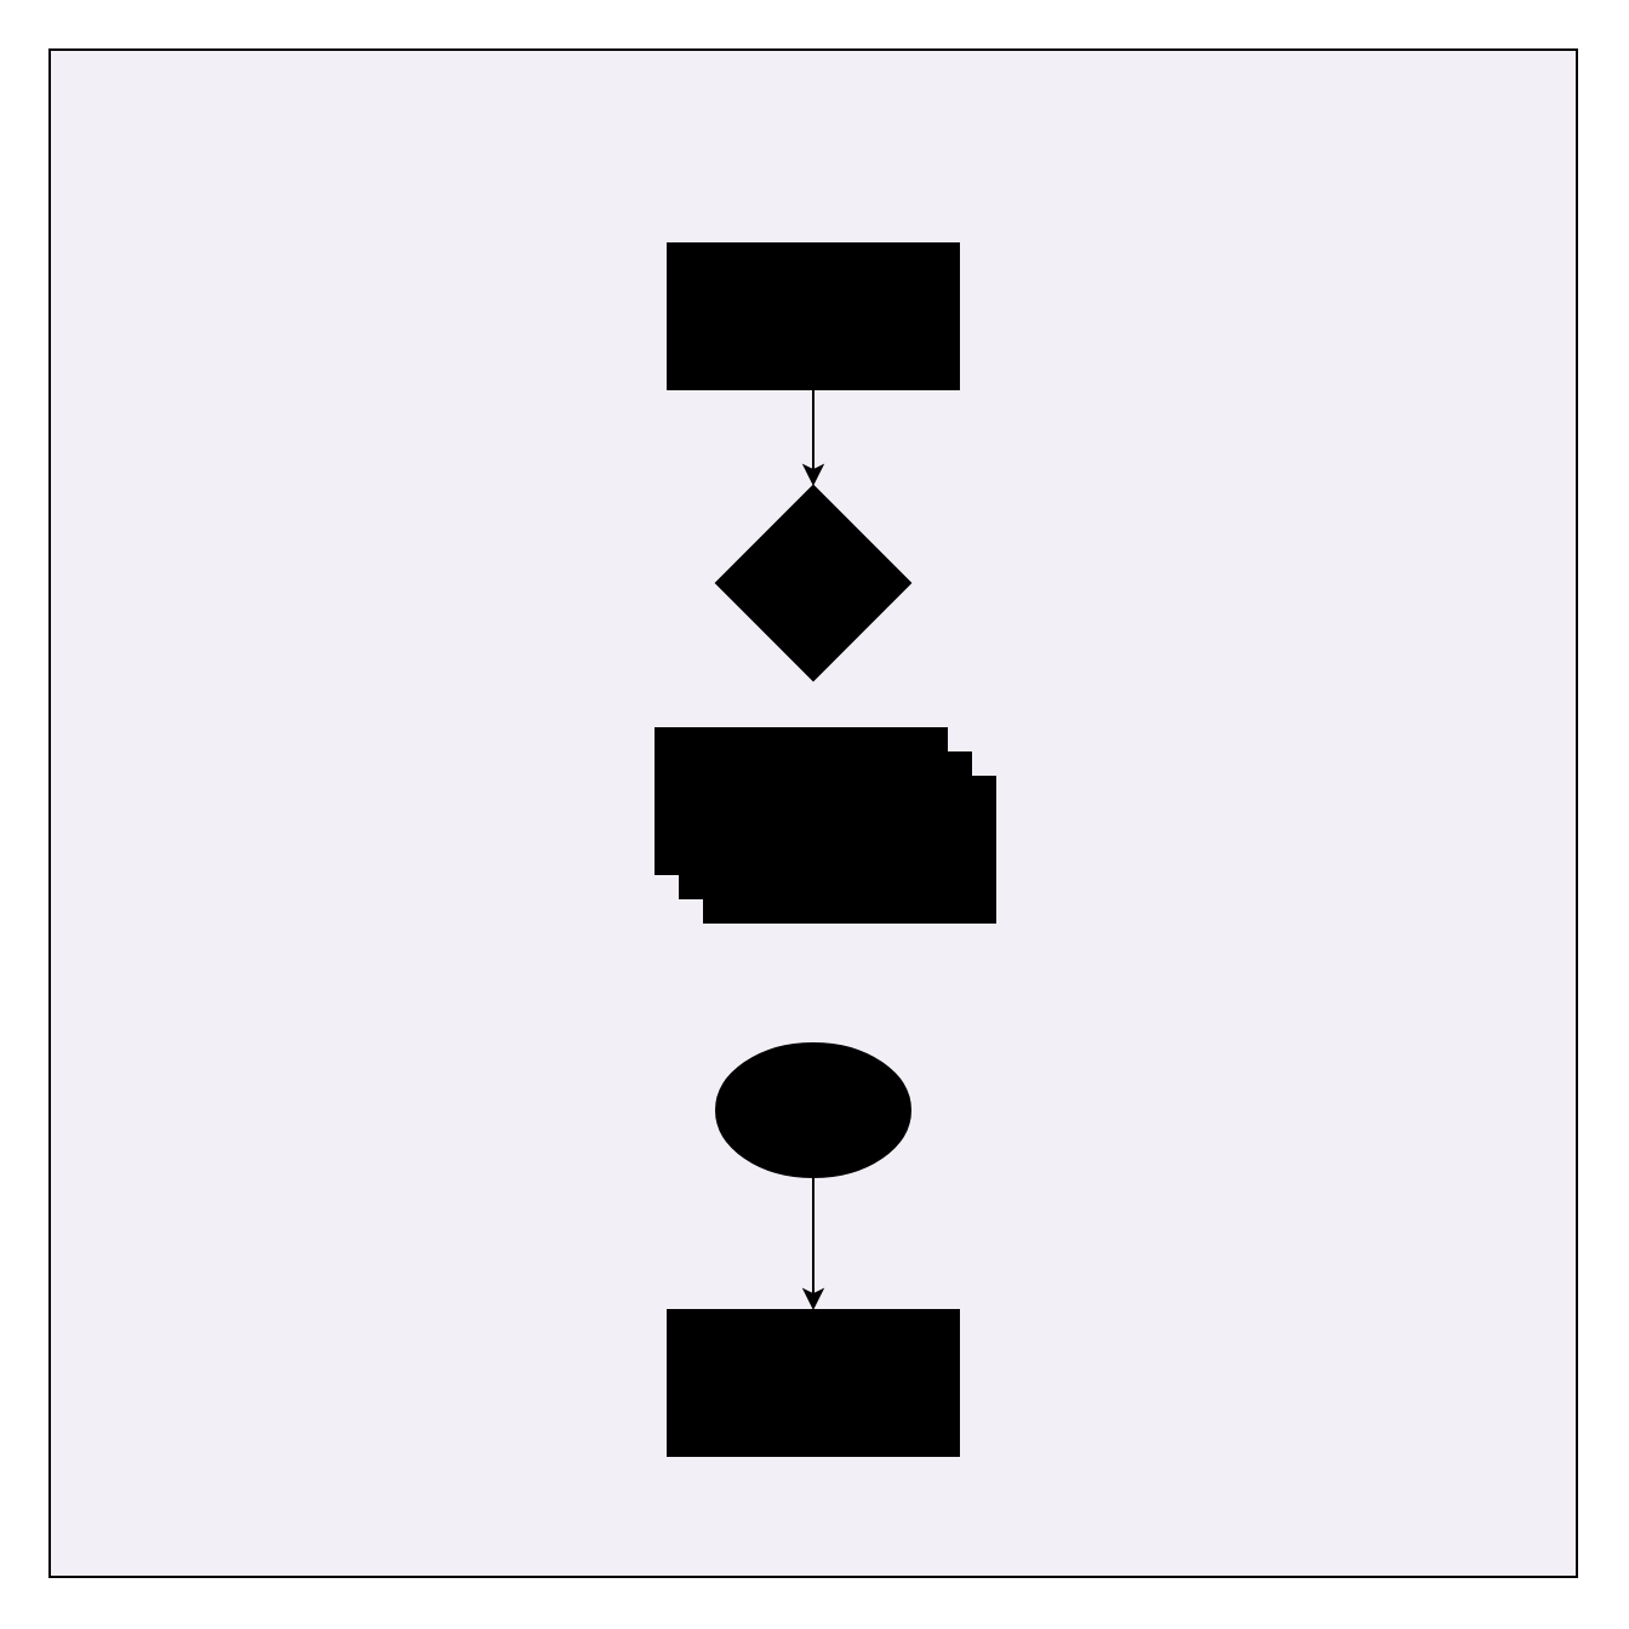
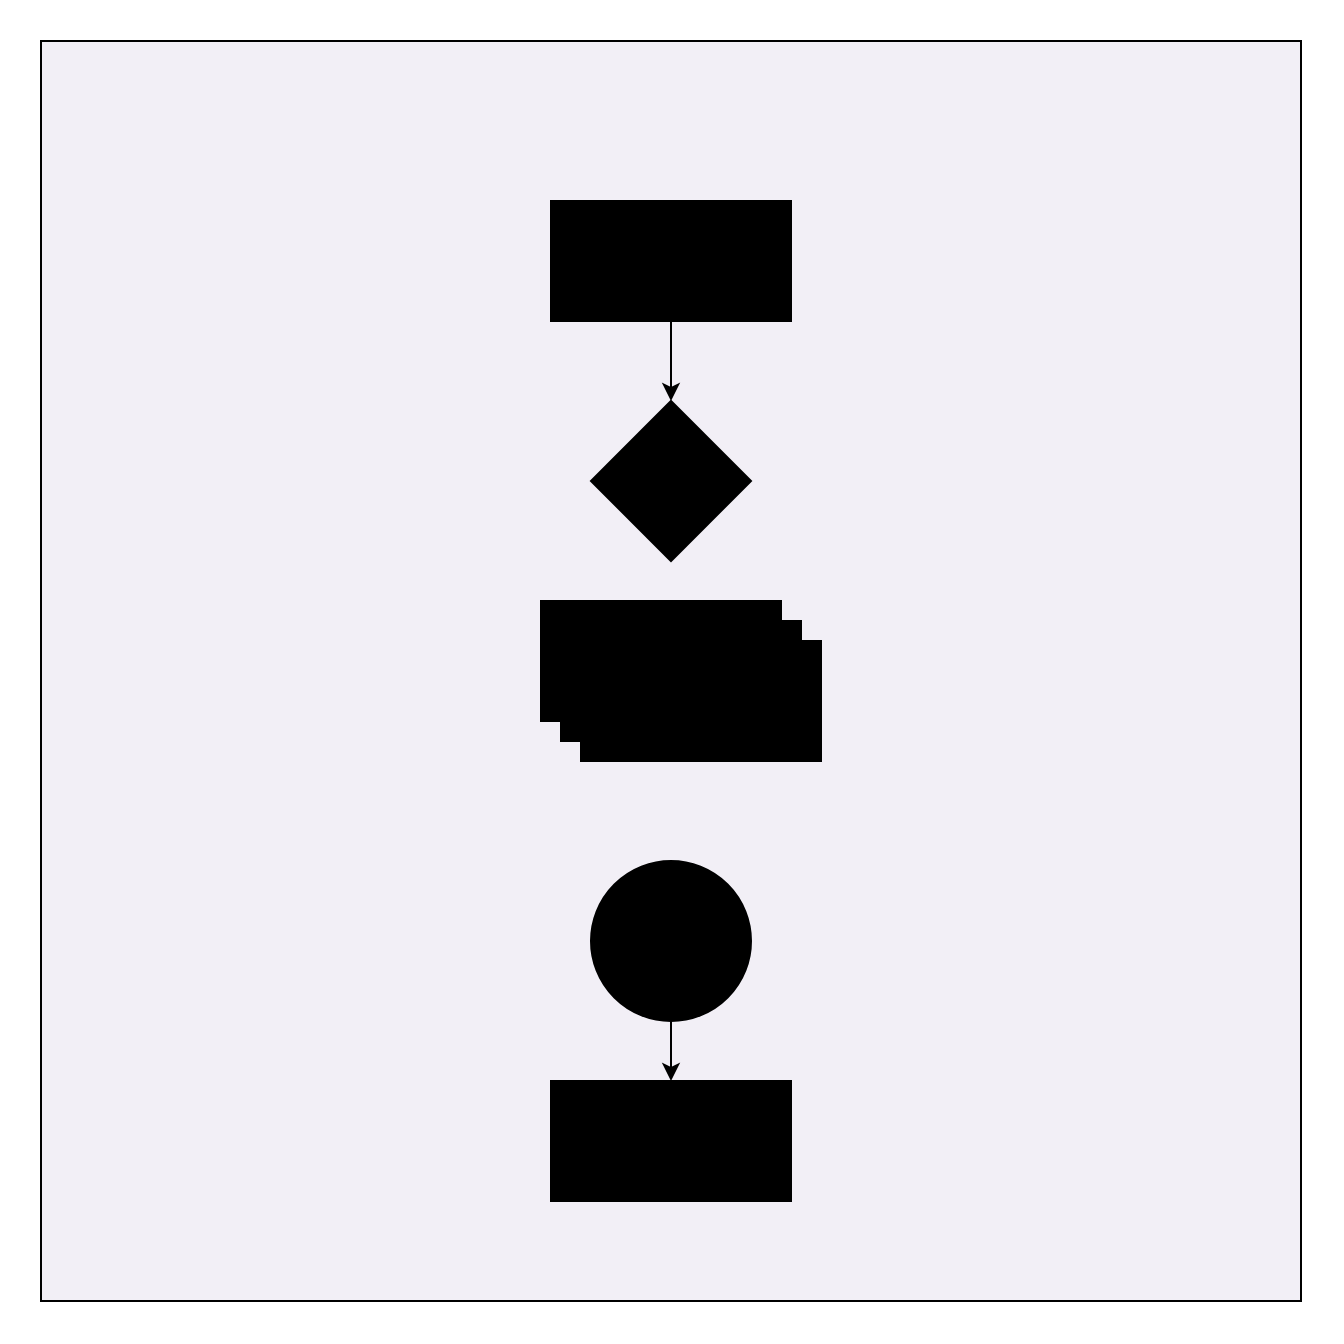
  <mxCell id="0" />
  <mxCell id="1" parent="0" />
  <mxCell id="2" value="" style="whiteSpace=wrap;html=1;aspect=fixed;fillColor=#f2eff6;" vertex="1" parent="1"><mxGeometry x="20" y="20" width="630" height="630" as="geometry" /></mxCell>
  <mxCell id="3" value="Alternating&lt;br&gt;EventFunction" style="shape=process;whiteSpace=wrap;html=1;backgroundOutline=1;fillColor=#000000;" vertex="1" parent="1"><mxGeometry x="275" y="100" width="120" height="60" as="geometry" /></mxCell>
  <mxCell id="4" value="AND Open" style="rhombus;whiteSpace=wrap;html=1;aspect=fixed;fillColor=#000000;" vertex="1" parent="1"><mxGeometry x="295" y="200" width="80" height="80" as="geometry" /></mxCell>
- <mxCell id="5" value="AND Closed" style="ellipse;whiteSpace=wrap;html=1;aspect=fixed;fillColor=#000000;" vertex="1" parent="1"><mxGeometry x="295" y="430" width="80" height="55" as="geometry" /></mxCell>
+ <mxCell id="5" value="AND Closed" style="ellipse;whiteSpace=wrap;html=1;aspect=fixed;fillColor=#000000;" vertex="1" parent="1"><mxGeometry x="295" y="430" width="80" height="80" as="geometry" /></mxCell>
  <mxCell id="6" value="" style="endArrow=classic;html=1;exitX=0.5;exitY=1;exitDx=0;exitDy=0;strokeColor=#000000;" edge="1" parent="1" source="3" target="4"><mxGeometry width="50" height="50" relative="1" as="geometry"><mxPoint x="460" y="230" as="sourcePoint" /><mxPoint x="510" y="180" as="targetPoint" /></mxGeometry></mxCell>
  <mxCell id="7" value="Alternating&lt;br&gt;EventFunction" style="shape=process;whiteSpace=wrap;html=1;backgroundOutline=1;fillColor=#000000;" vertex="1" parent="1"><mxGeometry x="270" y="300" width="120" height="60" as="geometry" /></mxCell>
  <mxCell id="8" value="Alternating&lt;br&gt;EventFunction" style="shape=process;whiteSpace=wrap;html=1;backgroundOutline=1;fillColor=#000000;" vertex="1" parent="1"><mxGeometry x="280" y="310" width="120" height="60" as="geometry" /></mxCell>
  <mxCell id="9" value="Alternating&lt;br&gt;EventFunction" style="shape=process;whiteSpace=wrap;html=1;backgroundOutline=1;fillColor=#000000;" vertex="1" parent="1"><mxGeometry x="290" y="320" width="120" height="60" as="geometry" /></mxCell>
  <mxCell id="10" value="Alternating&lt;br&gt;EventFunction" style="shape=process;whiteSpace=wrap;html=1;backgroundOutline=1;fillColor=#000000;" vertex="1" parent="1"><mxGeometry x="275" y="540" width="120" height="60" as="geometry" /></mxCell>
  <mxCell id="11" value="" style="endArrow=classic;html=1;exitX=0.5;exitY=1;exitDx=0;exitDy=0;strokeColor=#000000;" edge="1" parent="1" source="5" target="10"><mxGeometry width="50" height="50" relative="1" as="geometry"><mxPoint x="345" y="170" as="sourcePoint" /><mxPoint x="345" y="210" as="targetPoint" /></mxGeometry></mxCell>
